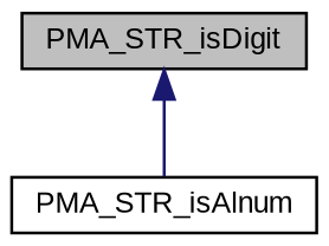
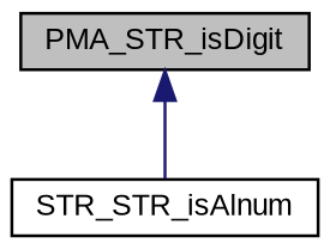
  digraph {
    rankdir=TB
    fontname="Liberation Sans"
    node [color=black fontname="Liberation Sans" fontsize=10 shape=record style=filled]
    n1 [fillcolor=grey75 fontcolor=black height=0.2 label=PMA_STR_isDigit width=0.4]
-   n2 [fillcolor=white height=0.2 label=PMA_STR_isAlnum width=0.4]
+   n2 [fillcolor=white height=0.2 label=STR_STR_isAlnum width=0.4]
    n1 -> n2 [color=midnightblue dir=back fontname="Liberation Sans" fontsize=10 labelfontname=Helvetica labelfontsize=10 style=solid]
  }
